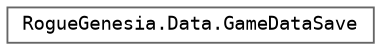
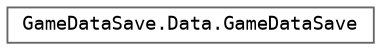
  digraph {
    rankdir=LR
    fontname="DejaVu Sans Mono"
-   n1 [color=grey40 fillcolor=white fontname="DejaVu Sans Mono" fontsize=10 height=0.2 label="RogueGenesia.Data.GameDataSave" shape=box style=filled width=0.4]
+   n1 [color=grey40 fillcolor=white fontname="DejaVu Sans Mono" fontsize=10 height=0.2 label="GameDataSave.Data.GameDataSave" shape=box style=filled width=0.4]
  }
